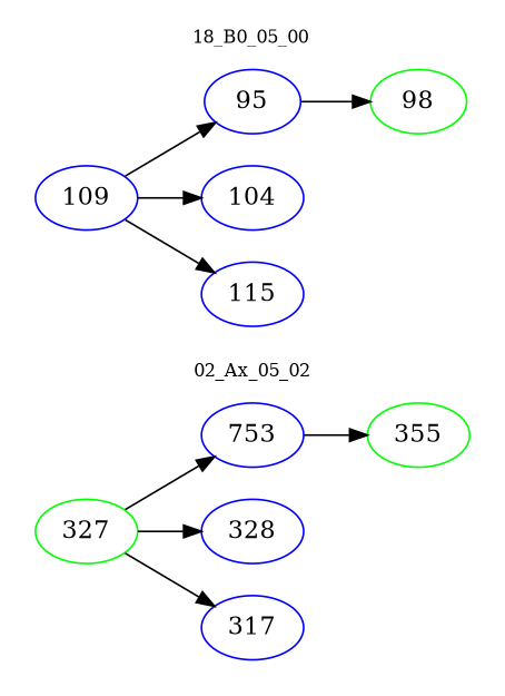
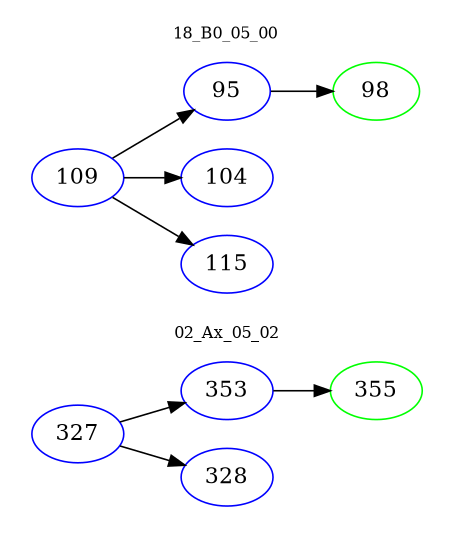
  digraph {
    rankdir=LR
    node [color=blue]
    edge [color=black]
-   n1 [color=green label=327]
-   n2 [label=317]
+   n1 [label=327]
    n3 [label=328]
-   n4 [label=753]
+   n4 [label=353]
    n5 [color=green label=355]
    n6 [label=109]
    n7 [label=115]
    n8 [label=104]
    n9 [label=95]
    n10 [color=green label=98]
    subgraph cluster_1 {
      color=white
      fontsize=10
      label="02_Ax_05_02"
      n1
-     n2
      n3
      n4
      n5
    }
    subgraph cluster_2 {
      color=white
      fontsize=10
      label="18_B0_05_00"
      n6
      n7
      n8
      n9
      n10
    }
-   n1 -> n2
    n1 -> n3
    n1 -> n4
    n4 -> n5
    n6 -> n7
    n6 -> n8
    n6 -> n9
    n9 -> n10
  }
